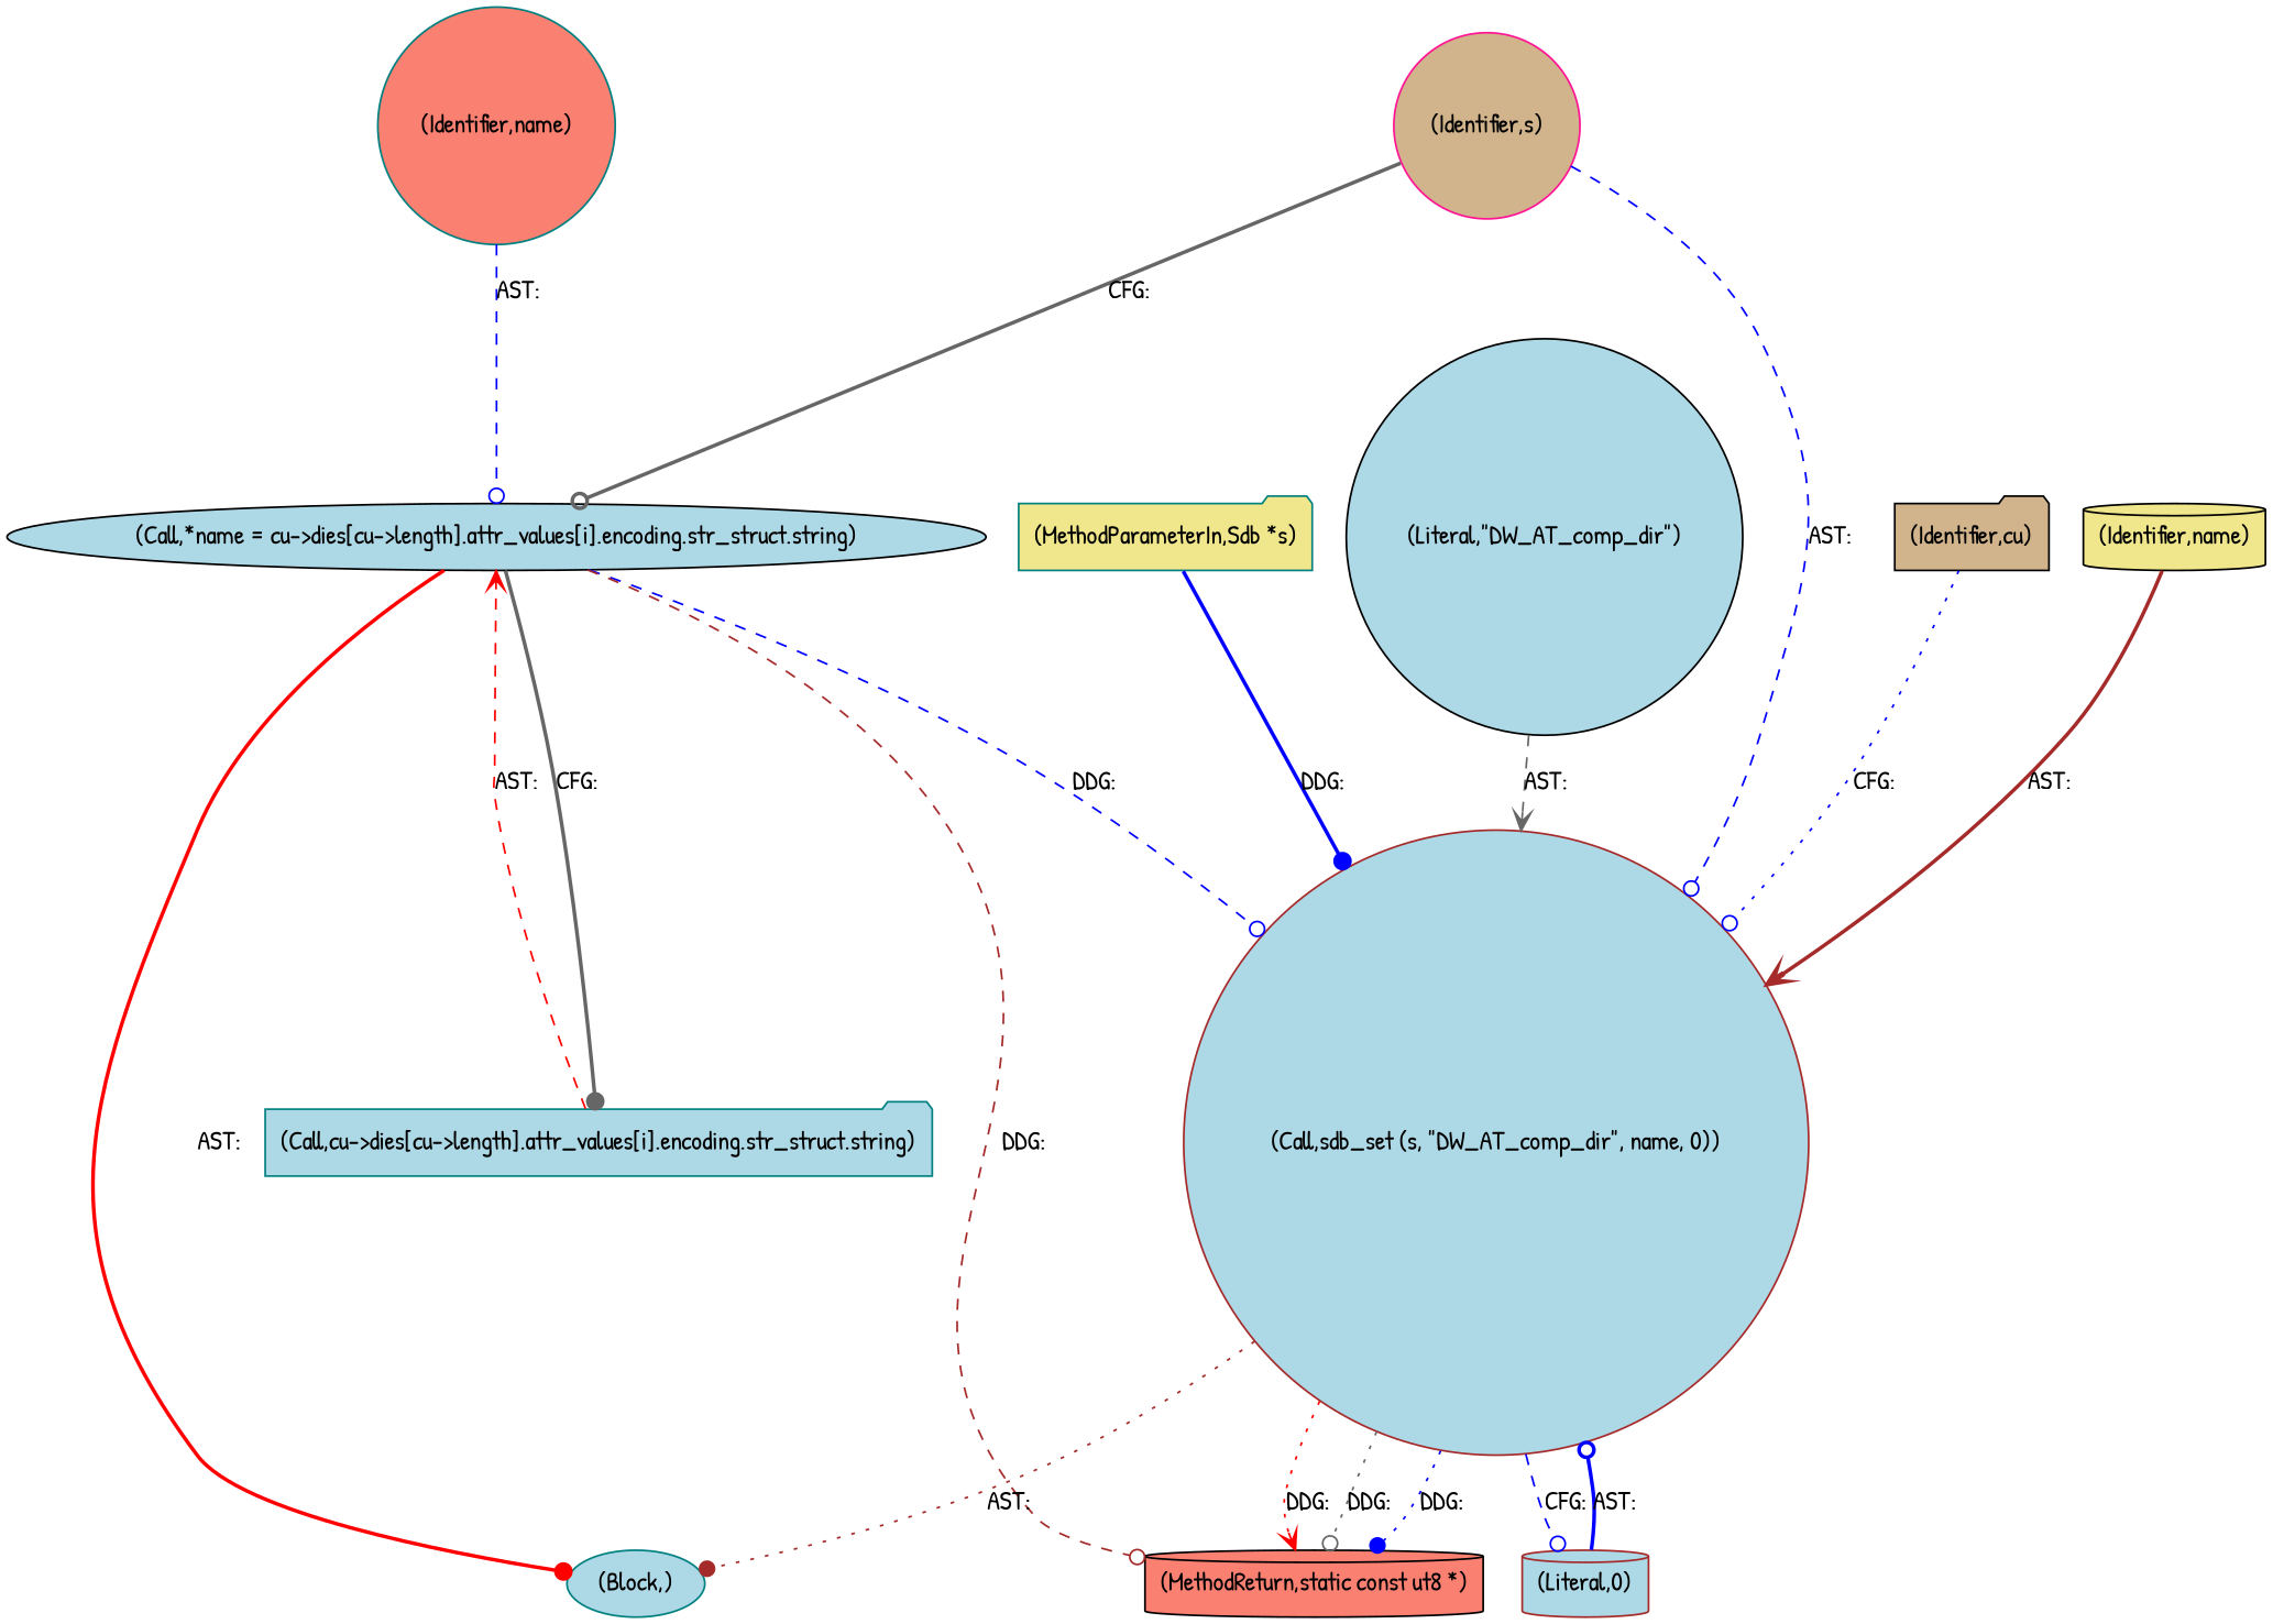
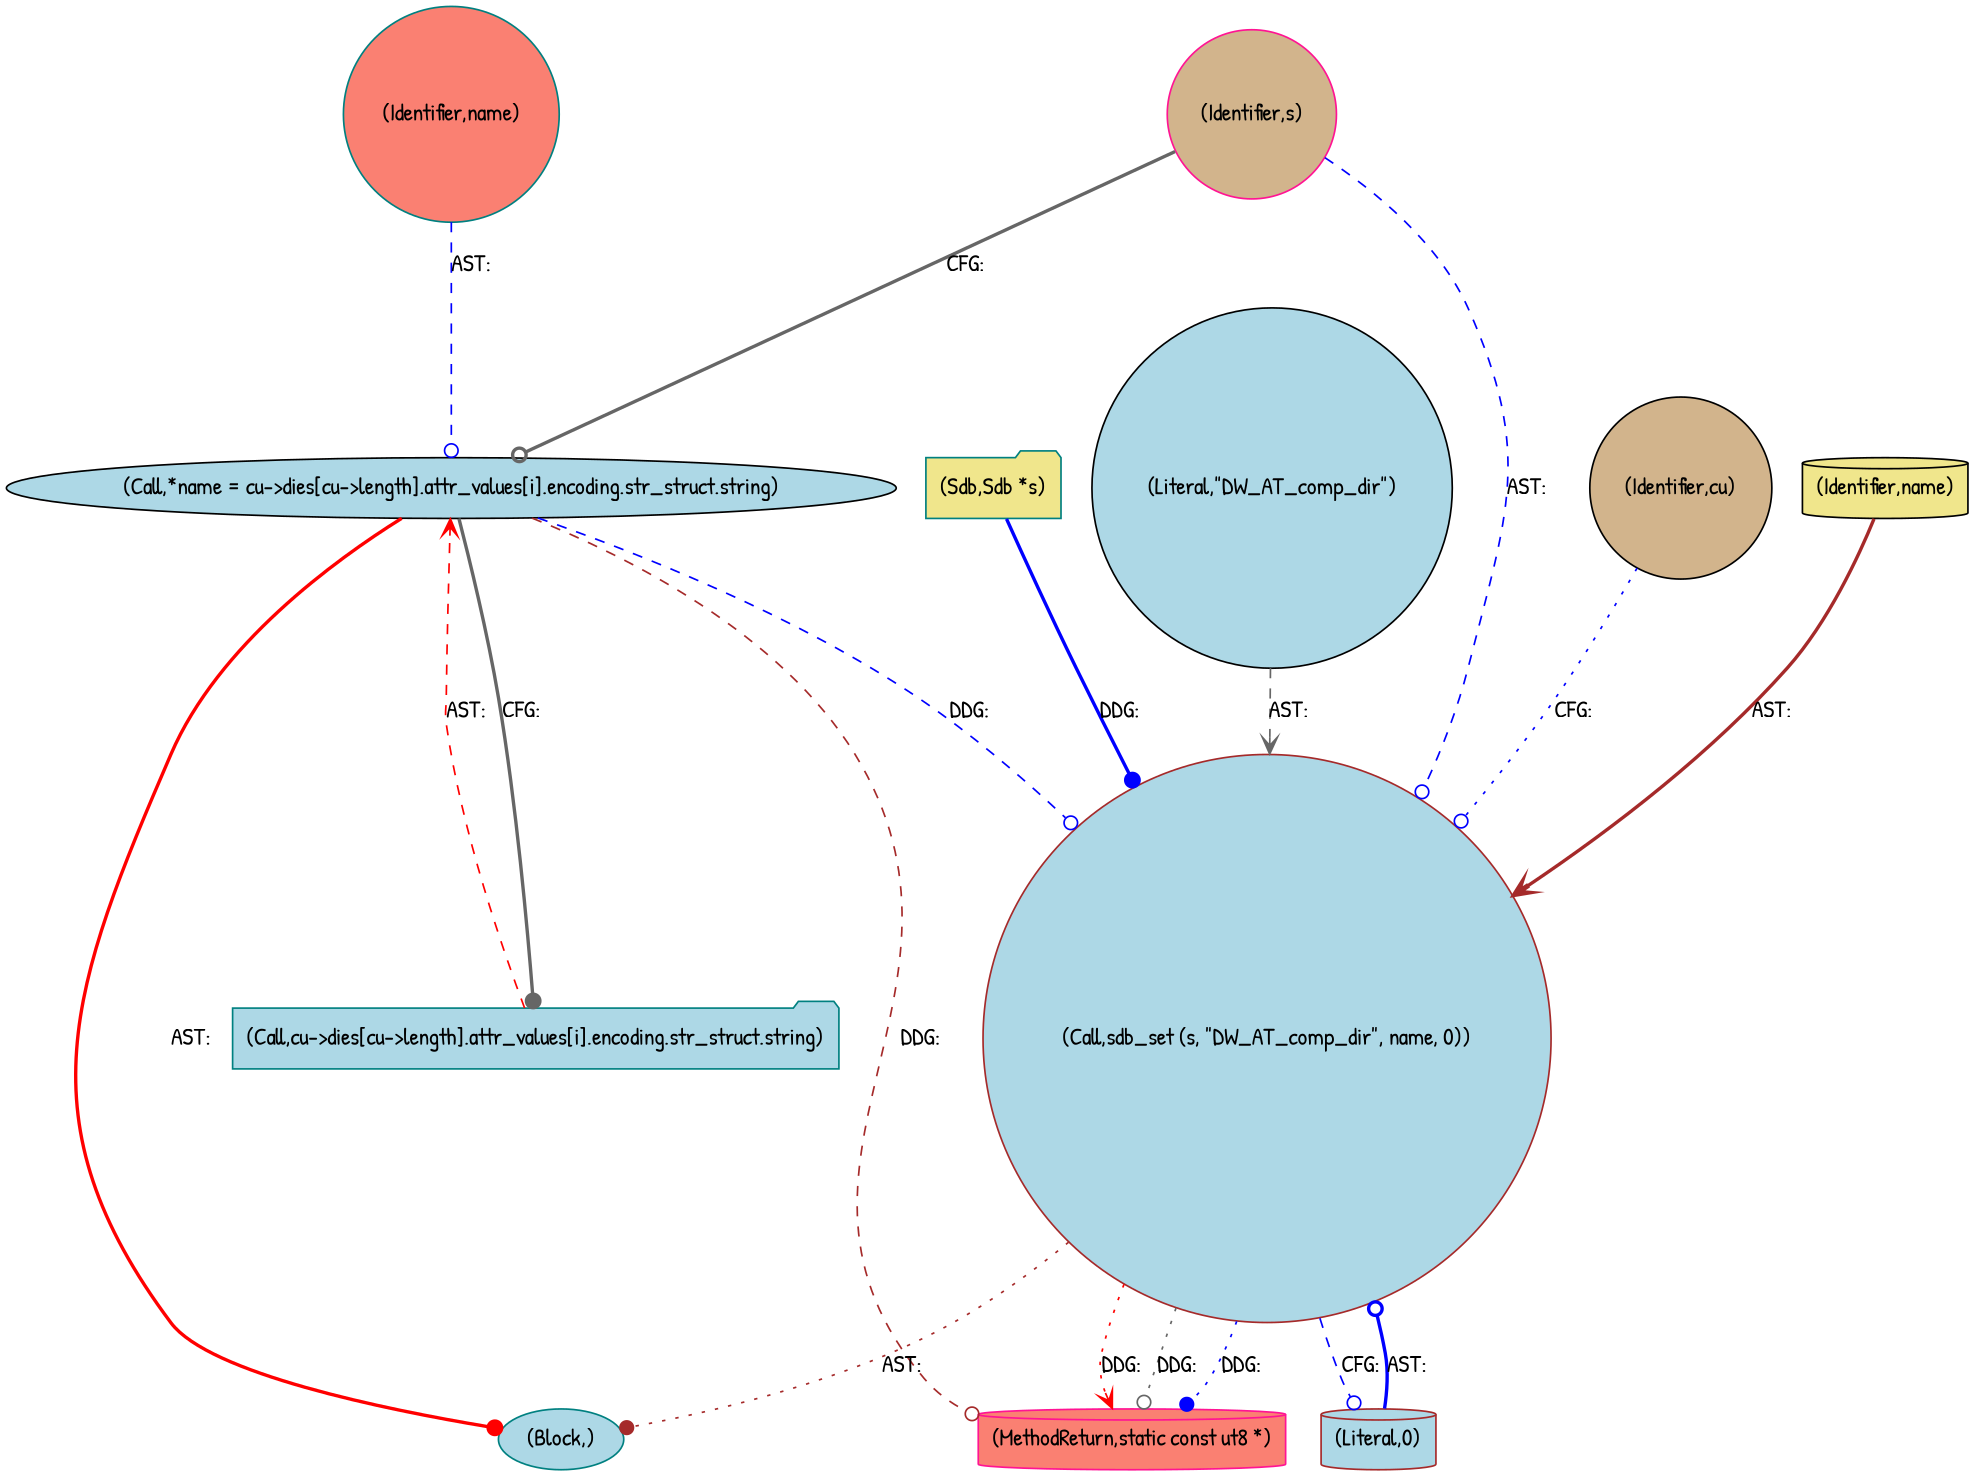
  digraph {
    fontname="Patrick Hand"
    node [color=black fillcolor=lightblue fontname="Patrick Hand" shape=circle style=filled]
    edge [arrowhead=odot color=blue fontname="Patrick Hand" style=dashed]
    n1 [label="(Call,*name = cu->dies[cu->length].attr_values[i].encoding.str_struct.string)" shape=ellipse]
    n2 [color=brown label="(Call,sdb_set (s, \"DW_AT_comp_dir\", name, 0))"]
    n3 [color=teal label="(Block,)" shape=ellipse]
    n4 [color=teal label="(Call,cu->dies[cu->length].attr_values[i].encoding.str_struct.string)" shape=folder]
-   n5 [fillcolor=salmon label="(MethodReturn,static const ut8 *)" shape=cylinder]
+   n5 [color=deeppink fillcolor=salmon label="(MethodReturn,static const ut8 *)" shape=cylinder]
    n6 [color=brown label="(Literal,0)" shape=cylinder]
    n7 [label="(Literal,\"DW_AT_comp_dir\")"]
    n8 [color=teal fillcolor=salmon label="(Identifier,name)"]
-   n9 [fillcolor=tan label="(Identifier,cu)" shape=folder]
+   n9 [fillcolor=tan label="(Identifier,cu)"]
    n10 [fillcolor=khaki label="(Identifier,name)" shape=cylinder]
-   n11 [color=teal fillcolor=khaki label="(MethodParameterIn,Sdb *s)" shape=folder]
+   n11 [color=teal fillcolor=khaki label="(Sdb,Sdb *s)" shape=folder]
    n12 [color=deeppink fillcolor=tan label="(Identifier,s)"]
    n1 -> n2 [label="DDG: "]
    n1 -> n3 [arrowhead=dot color=red label="AST: " style=bold]
    n1 -> n4 [arrowhead=dot color=gray40 label="CFG: " style=bold]
    n1 -> n5 [color=brown label="DDG: "]
    n2 -> n3 [arrowhead=dot color=brown label="AST: " style=dotted]
    n2 -> n5 [color=gray40 label="DDG: " style=dotted]
    n2 -> n5 [arrowhead=dot label="DDG: " style=dotted]
    n2 -> n5 [arrowhead=vee color=red label="DDG: " style=dotted]
    n2 -> n6 [label="CFG: "]
    n4 -> n1 [arrowhead=vee color=red label="AST: "]
    n6 -> n2 [label="AST: " style=bold]
    n7 -> n2 [arrowhead=vee color=gray40 label="AST: "]
    n8 -> n1 [label="AST: "]
    n9 -> n2 [label="CFG: " style=dotted]
    n10 -> n2 [arrowhead=vee color=brown label="AST: " style=bold]
    n11 -> n2 [arrowhead=dot label="DDG: " style=bold]
    n12 -> n1 [color=gray40 label="CFG: " style=bold]
    n12 -> n2 [label="AST: "]
  }
